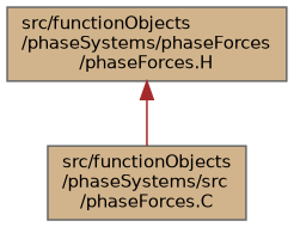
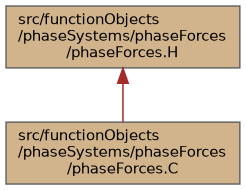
  digraph {
    node [fillcolor=tan fontname=Helvetica fontsize=10 shape=box style=filled]
    n1 [color=gray40 fontcolor=black height=0.2 label="src/functionObjects\l/phaseSystems/phaseForces\l/phaseForces.H" width=0.4]
-   n2 [color=grey40 height=0.2 label="src/functionObjects\l/phaseSystems/src\l/phaseForces.C" width=0.4]
+   n2 [color=grey40 height=0.2 label="src/functionObjects\l/phaseSystems/phaseForces\l/phaseForces.C" width=0.4]
    n1 -> n2 [color=brown dir=back fontname=Helvetica fontsize=10 labelfontname=Helvetica labelfontsize=10 style=solid]
  }
